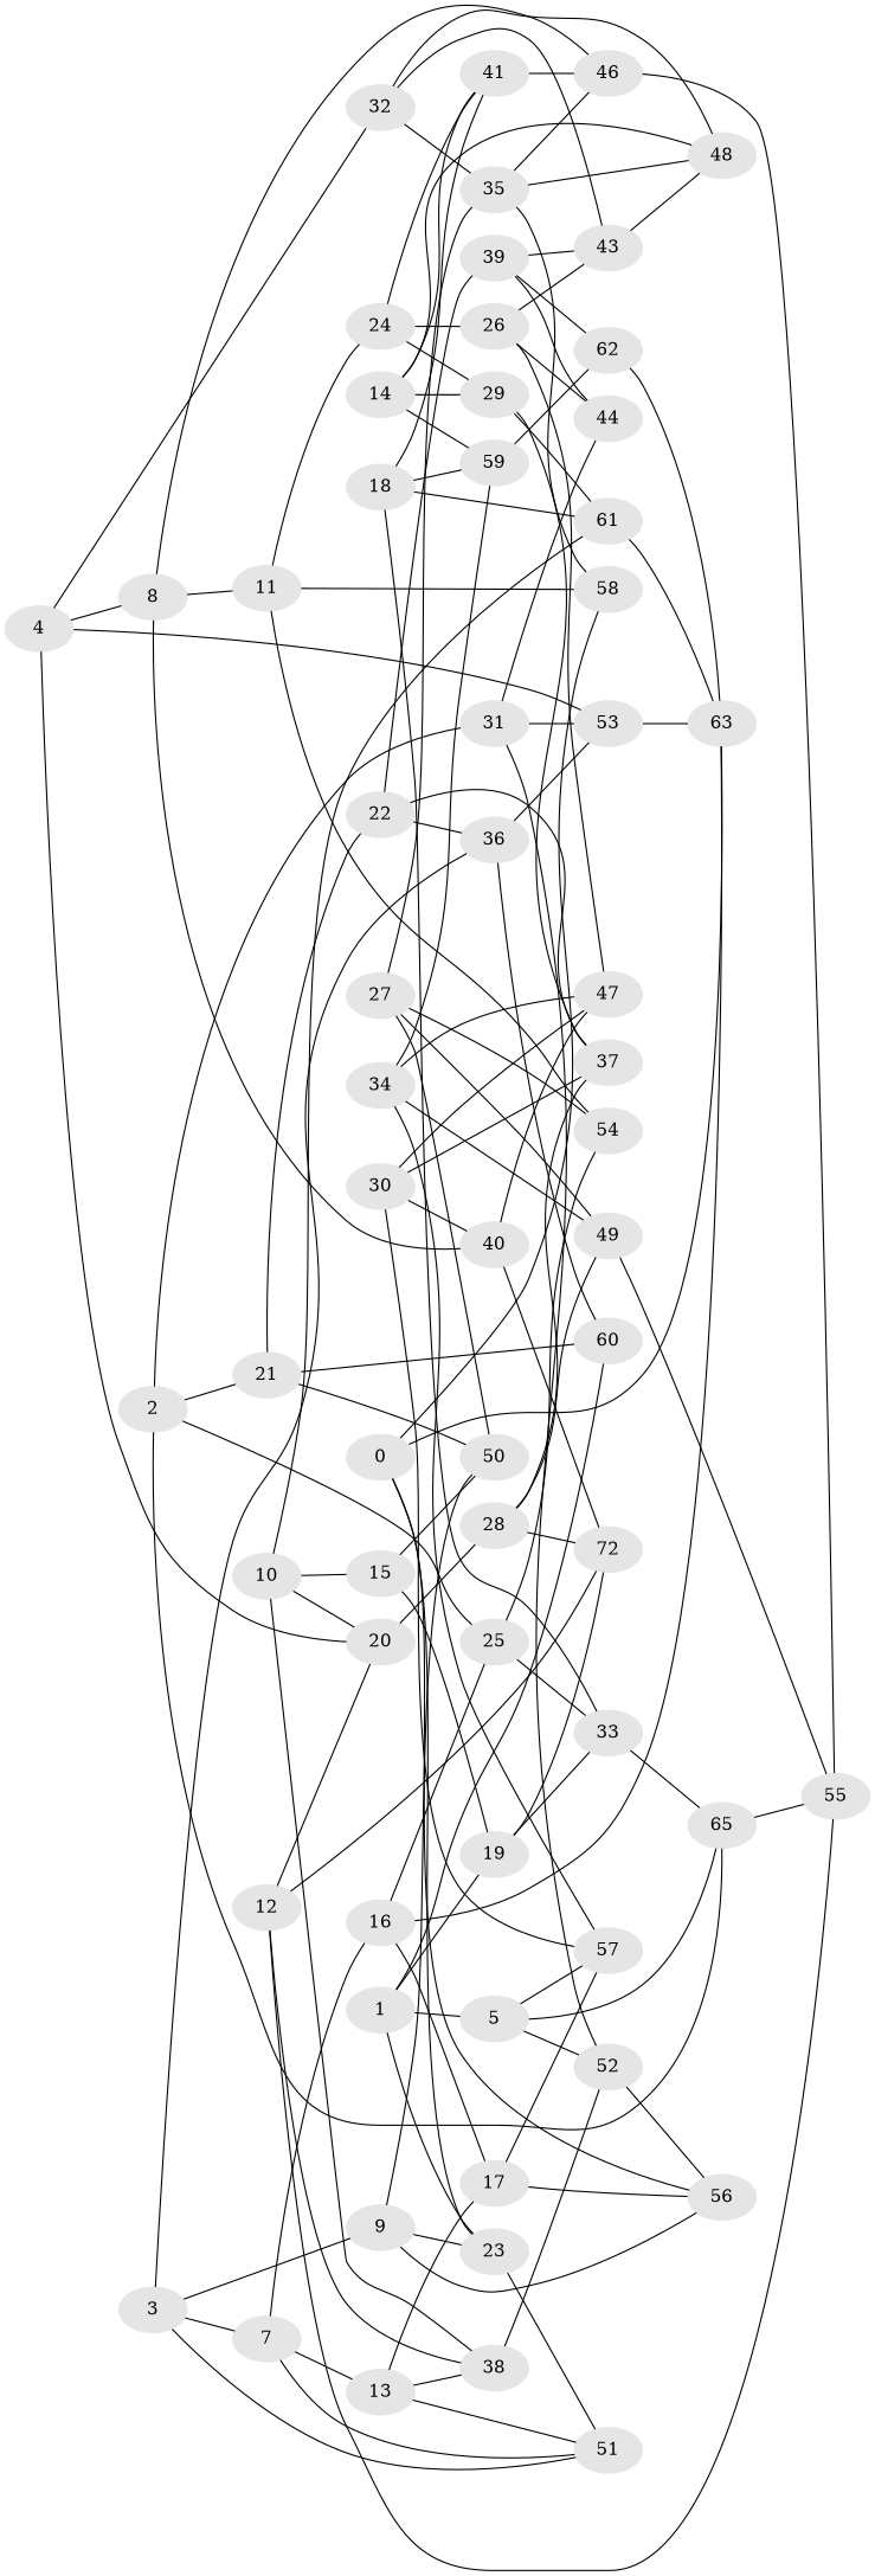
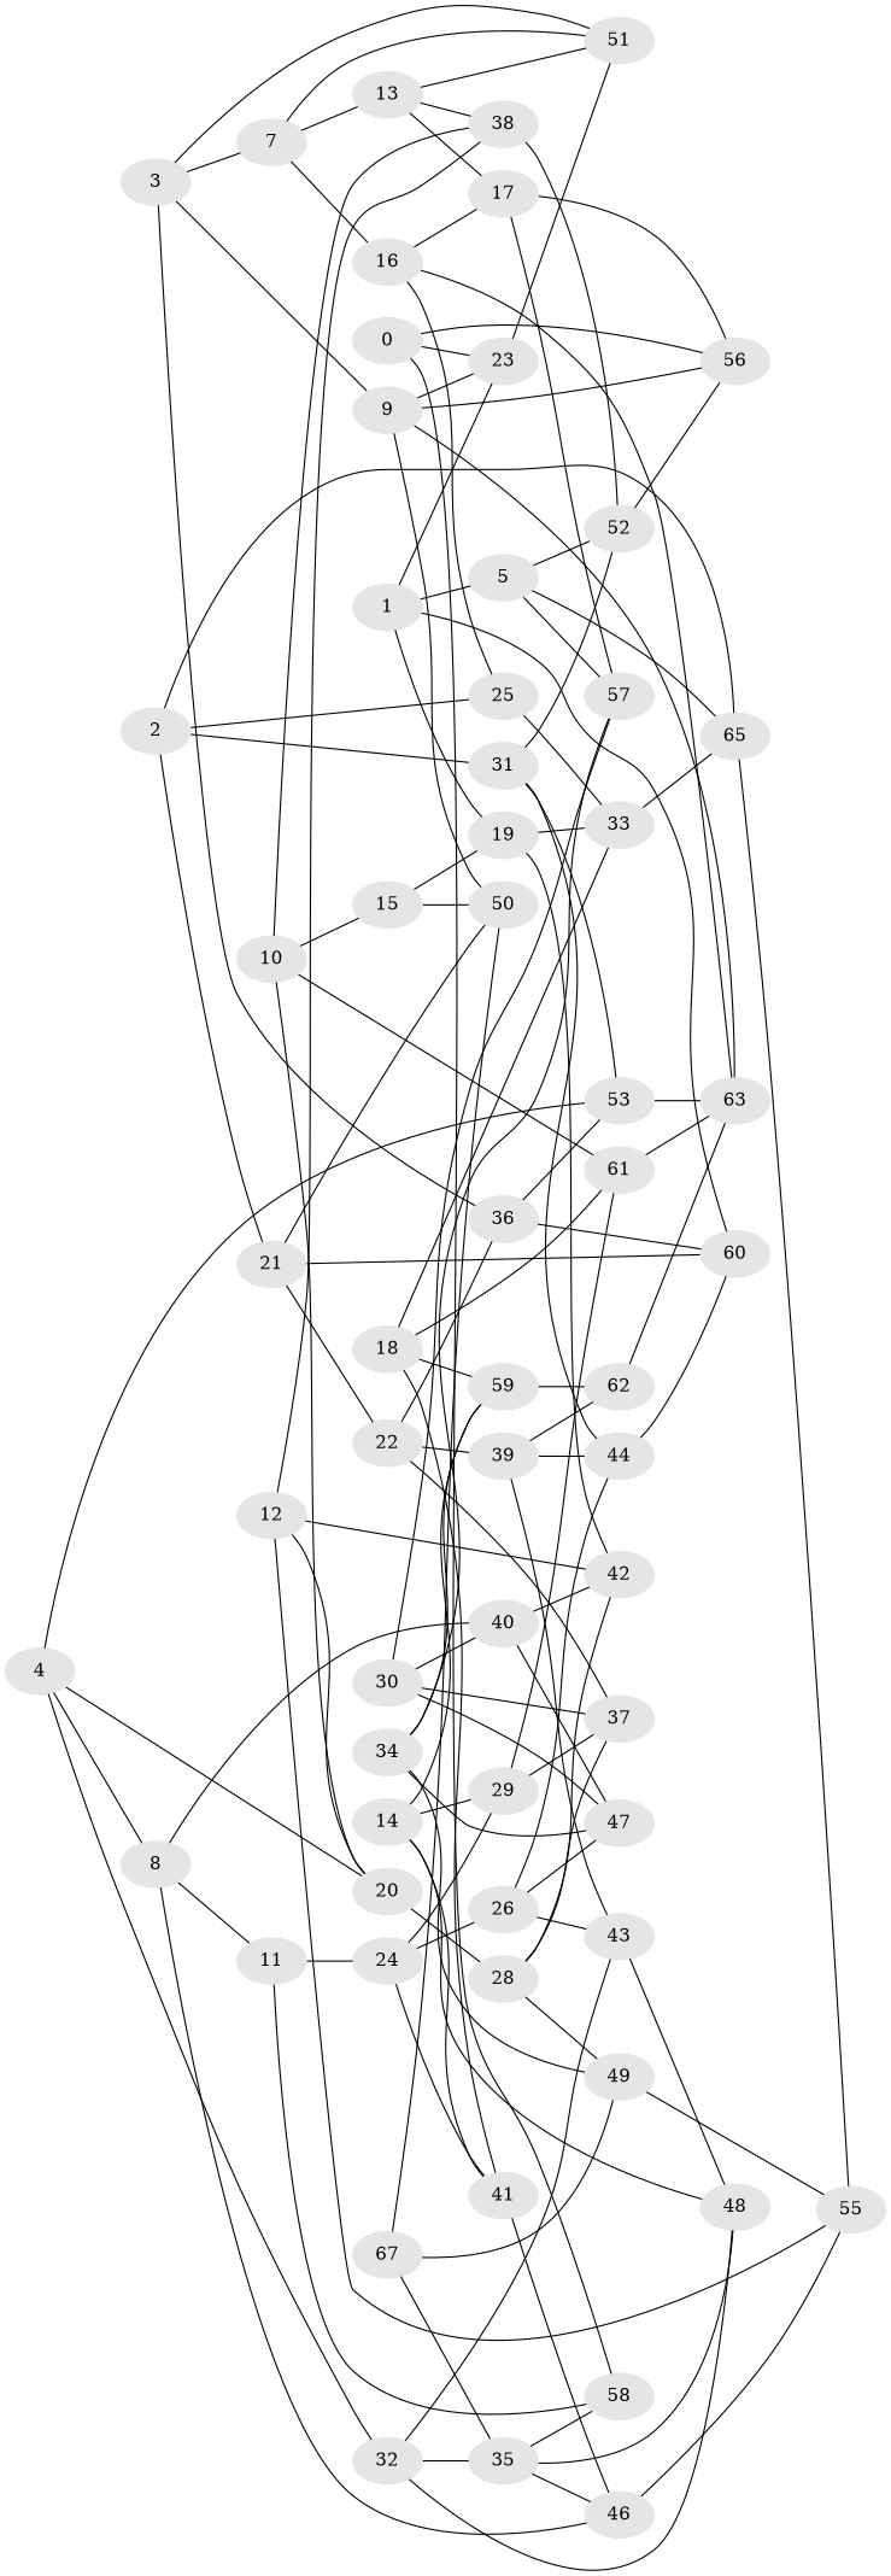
  graph {
    rankdir=LR
    node [color=gray90 style=filled]
    1
    5
    19
    23
    60
    n6 [label=65]
    52
    57
-   42 [label=72]
+   42
    33
    51
    2
    21
    25
    31
    50
    22
-   54
    53
    44
    55
    3
    7
    9
    36
    13
    16
    56
    4
    8
    20
    32
    11
    40
    46
    28
    48
    43
    35
    63
    n41 [label=0]
    58
    38
    17
    24
    47
    10
    15
    61
    29
    41
    26
    12
    14
    59
    37
    62
    18
    49
    39
-   27
+   27 [label=67]
    30
    34
    1 -- 5
    1 -- 19
    1 -- 23
    1 -- 60
    5 -- n6
    5 -- 52
    5 -- 57
    19 -- 42
    19 -- 33
    23 -- 51
    n6 -- 55
    52 -- 56
    33 -- n6
    2 -- n6
    2 -- 21
    2 -- 25
    2 -- 31
    21 -- 60
    21 -- 50
    21 -- 22
    25 -- 33
-   25 -- 54
    31 -- 52
    31 -- 53
    31 -- 44
    22 -- 36
    22 -- 37
    22 -- 39
    53 -- 63
+   44 -- 60
    3 -- 51
    3 -- 7
    3 -- 9
    3 -- 36
    7 -- 51
    7 -- 13
    7 -- 16
    9 -- 23
    9 -- 50
    9 -- 56
    36 -- 60
    36 -- 53
    13 -- 51
    13 -- 38
    13 -- 17
    16 -- 25
    16 -- 63
    16 -- 17
    4 -- 53
    4 -- 8
    4 -- 20
    4 -- 32
    8 -- 11
    8 -- 40
    8 -- 46
    20 -- 28
    32 -- 48
    32 -- 43
    32 -- 35
-   11 -- 54
    11 -- 58
    11 -- 24
    40 -- 42
    40 -- 47
    46 -- 55
    28 -- 42
    28 -- 37
    28 -- 49
    43 -- 48
    35 -- 46
    35 -- 48
    35 -- 58
    n41 -- 23
    n41 -- 56
-   n41 -- 63
+   9 -- 63
    n41 -- 58
    38 -- 52
    17 -- 57
    17 -- 56
    24 -- 29
    24 -- 41
    24 -- 26
    10 -- 20
    10 -- 38
    10 -- 15
    10 -- 61
    15 -- 19
    15 -- 50
    61 -- 63
    29 -- 61
    29 -- 37
    41 -- 46
    26 -- 44
    26 -- 43
    26 -- 47
    12 -- 42
    12 -- 55
    12 -- 20
    12 -- 38
    14 -- 48
    14 -- 29
    14 -- 41
    14 -- 59
    59 -- 62
    62 -- 63
    18 -- 33
    18 -- 61
    18 -- 41
    18 -- 59
    49 -- 55
    39 -- 44
    39 -- 43
    39 -- 62
    27 -- 50
-   27 -- 54
    27 -- 35
    27 -- 49
    30 -- 57
    30 -- 40
    30 -- 47
    30 -- 37
    34 -- 57
    34 -- 47
    34 -- 59
    34 -- 49
  }
